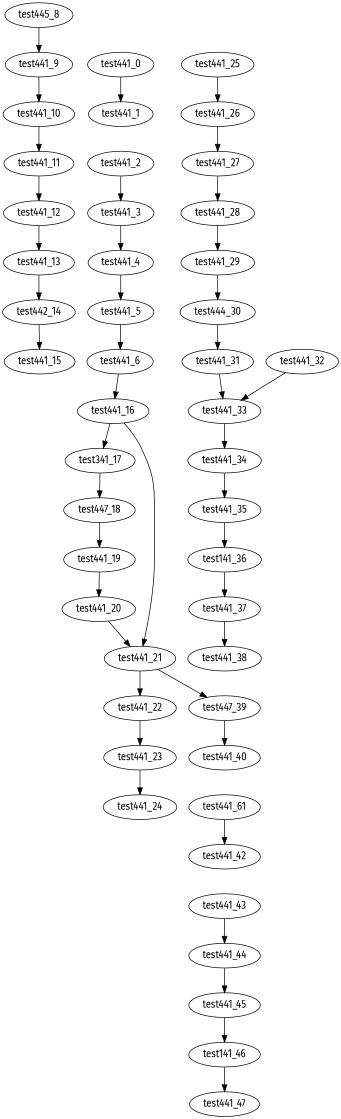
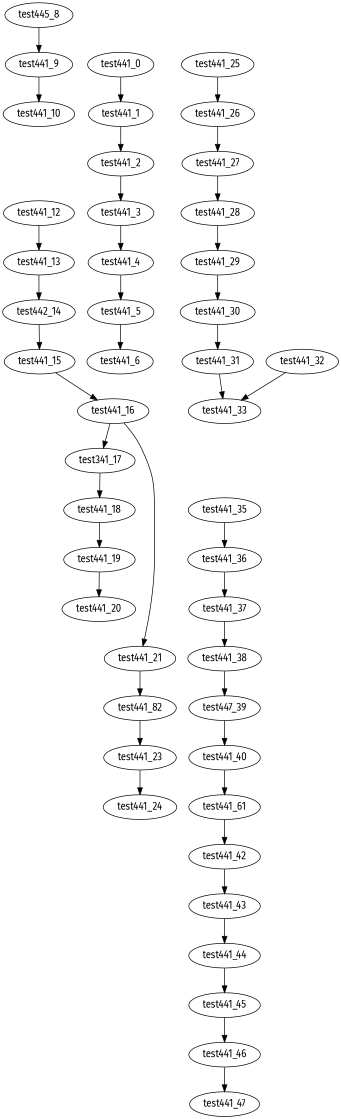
  digraph {
    fontname="Fira Sans"
    node [fontname="Fira Sans"]
    edge [fontname="Fira Sans"]
    test441_0
    test441_1
    test441_2
    test441_3
    test441_4
    test441_5
    test441_6
    n8 [label=test445_8]
    test441_9
    test441_10
-   test441_11
    test441_12
    test441_13
    n14 [label=test442_14]
    test441_15
    test441_16
    n17 [label=test341_17]
    test441_21
-   test441_18 [label=test447_18]
+   test441_18
    test441_19
    test441_20
-   test441_22
+   test441_22 [label=test441_82]
    test441_23
    test441_24
    test441_25
    test441_26
    test441_27
    test441_28
    test441_29
-   test441_30 [label=test444_30]
+   test441_30
    test441_31
    test441_33
    test441_32
-   test441_34
    test441_35
-   test441_36 [label=test141_36]
+   test441_36
    test441_37
    test441_38
    n39 [label=test447_39]
    test441_40
    n41 [label=test441_61]
    test441_42
    test441_43
    test441_44
    test441_45
-   test441_46 [label=test141_46]
+   test441_46
    test441_47
    test441_0 -> test441_1
+   test441_1 -> test441_2
    test441_2 -> test441_3
    test441_3 -> test441_4
    test441_4 -> test441_5
    test441_5 -> test441_6
    n8 -> test441_9
    test441_9 -> test441_10
-   test441_10 -> test441_11
-   test441_11 -> test441_12
    test441_12 -> test441_13
    test441_13 -> n14
    n14 -> test441_15
-   test441_6 -> test441_16
+   test441_15 -> test441_16
    test441_16 -> n17
    test441_16 -> test441_21
    n17 -> test441_18
    test441_21 -> test441_22
    test441_18 -> test441_19
    test441_19 -> test441_20
-   test441_20 -> test441_21
    test441_22 -> test441_23
    test441_23 -> test441_24
    test441_25 -> test441_26
    test441_26 -> test441_27
    test441_27 -> test441_28
    test441_28 -> test441_29
    test441_29 -> test441_30
    test441_30 -> test441_31
    test441_31 -> test441_33
-   test441_33 -> test441_34
    test441_32 -> test441_33
-   test441_34 -> test441_35
    test441_35 -> test441_36
    test441_36 -> test441_37
    test441_37 -> test441_38
-   test441_21 -> n39
+   test441_38 -> n39
    n39 -> test441_40
+   test441_40 -> n41
    n41 -> test441_42
+   test441_42 -> test441_43
    test441_43 -> test441_44
    test441_44 -> test441_45
    test441_45 -> test441_46
    test441_46 -> test441_47
  }
